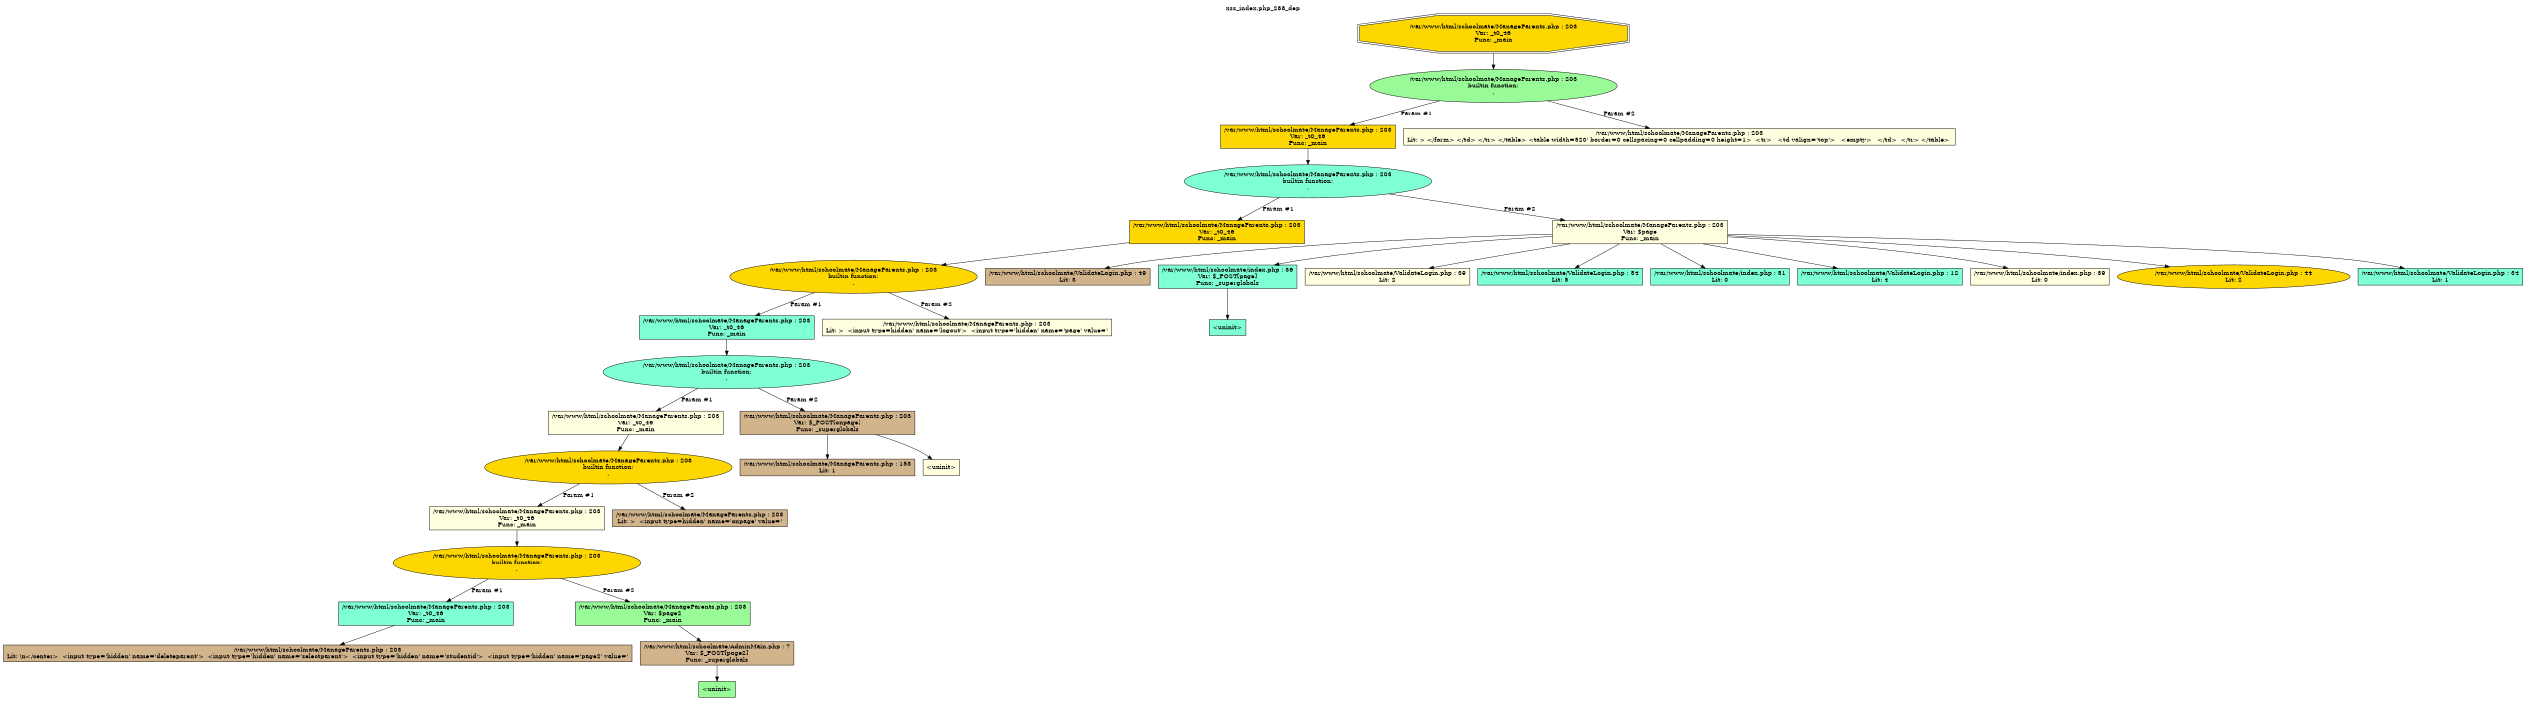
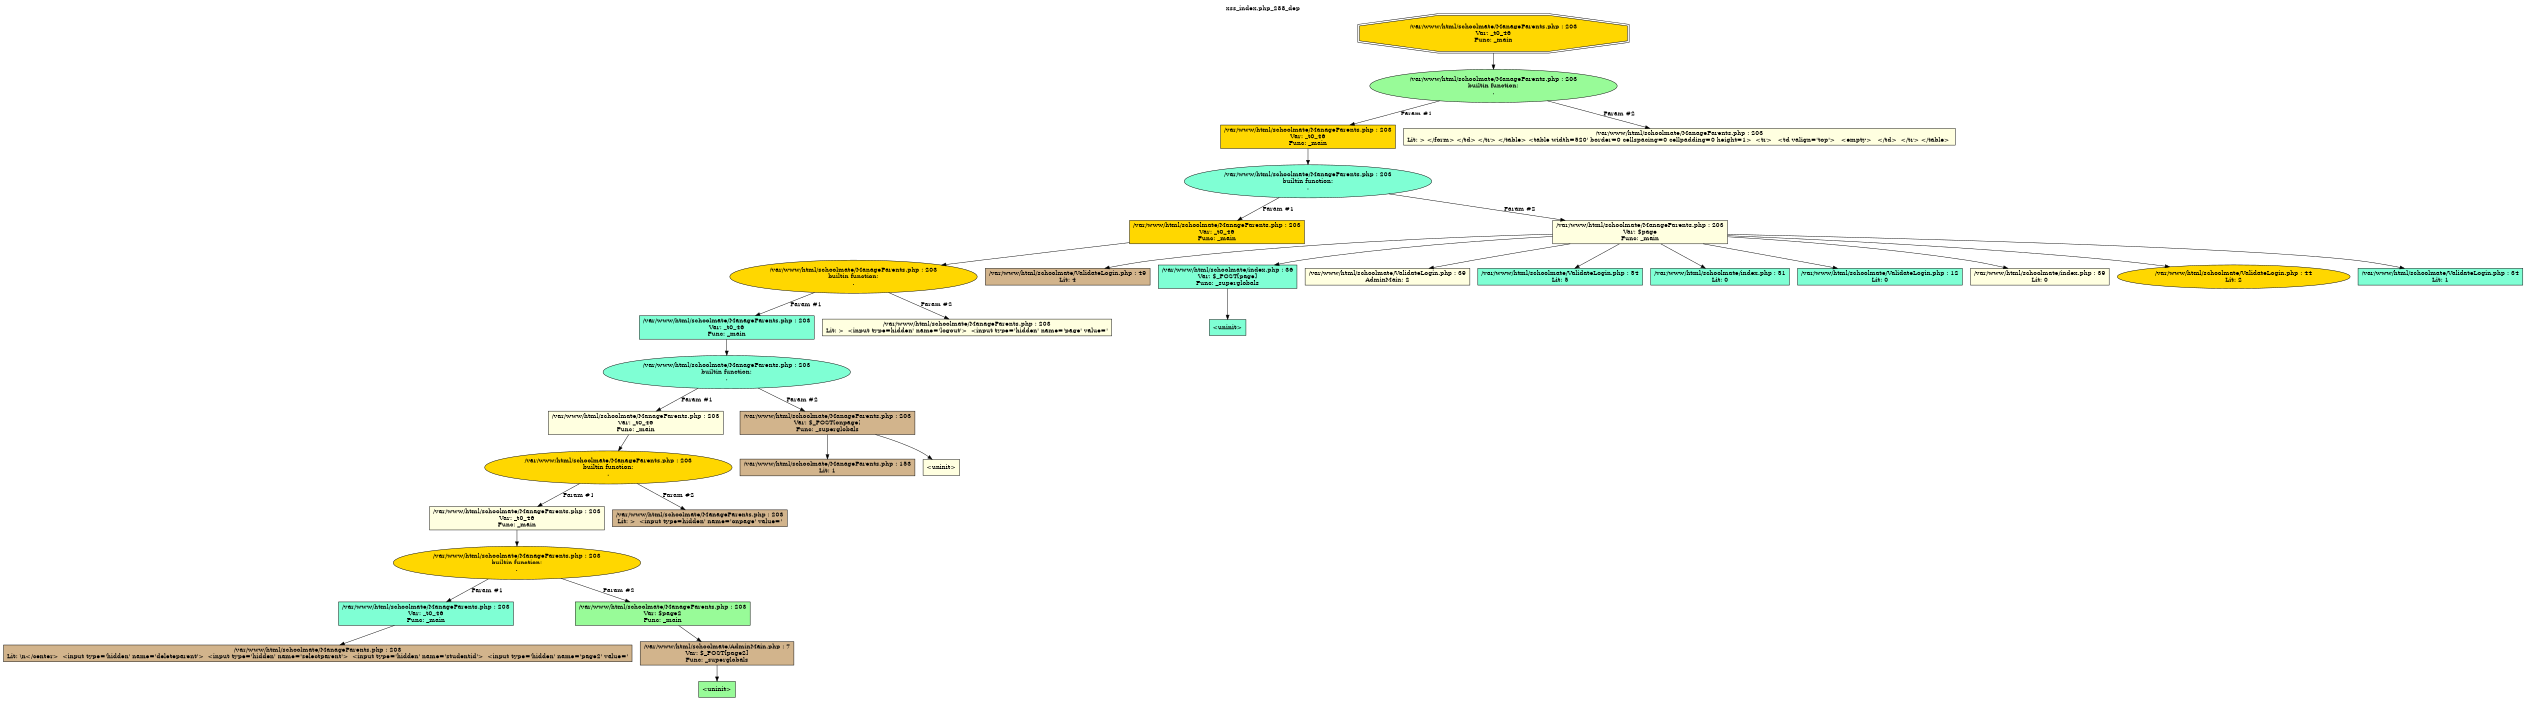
  digraph {
    label="xss_index.php_288_dep"
    labelloc=t
    node [fillcolor=aquamarine shape=box style=filled]
    n1 [fillcolor=gold label="/var/www/html/schoolmate/ManageParents.php : 203\nVar: _t0_46\nFunc: _main\n" shape=doubleoctagon]
    n2 [fillcolor=palegreen label="/var/www/html/schoolmate/ManageParents.php : 203\nbuiltin function:\n.\n" shape=ellipse]
    n3 [fillcolor=gold label="/var/www/html/schoolmate/ManageParents.php : 203\nVar: _t0_46\nFunc: _main\n"]
    n4 [fillcolor=lightyellow label="/var/www/html/schoolmate/ManageParents.php : 203\nLit: > </form> </td> </tr> </table> <table width=520' border=0 cellspacing=0 cellpadding=0 height=1>  <tr>   <td valign='top'>   <empty>   </td>  </tr> </table> \n"]
    n5 [label="/var/www/html/schoolmate/ManageParents.php : 203\nbuiltin function:\n.\n" shape=ellipse]
    n6 [fillcolor=gold label="/var/www/html/schoolmate/ManageParents.php : 203\nVar: _t0_46\nFunc: _main\n"]
    n7 [fillcolor=lightyellow label="/var/www/html/schoolmate/ManageParents.php : 203\nVar: $page\nFunc: _main\n"]
    n8 [fillcolor=gold label="/var/www/html/schoolmate/ManageParents.php : 203\nbuiltin function:\n.\n" shape=ellipse]
-   n9 [fillcolor=tan label="/var/www/html/schoolmate/ValidateLogin.php : 49\nLit: 3\n"]
+   n9 [fillcolor=tan label="/var/www/html/schoolmate/ValidateLogin.php : 49\nLit: 4\n"]
    n10 [label="/var/www/html/schoolmate/index.php : 36\nVar: $_POST[page]\nFunc: _superglobals\n"]
-   n11 [fillcolor=lightyellow label="/var/www/html/schoolmate/ValidateLogin.php : 39\nLit: 2\n"]
+   n11 [fillcolor=lightyellow label="/var/www/html/schoolmate/ValidateLogin.php : 39\nAdminMain: 2\n"]
    n12 [label="/var/www/html/schoolmate/ValidateLogin.php : 54\nLit: 5\n"]
    n13 [label="/var/www/html/schoolmate/index.php : 51\nLit: 0\n"]
-   n14 [label="/var/www/html/schoolmate/ValidateLogin.php : 12\nLit: 4\n"]
+   n14 [label="/var/www/html/schoolmate/ValidateLogin.php : 12\nLit: 0\n"]
    n15 [fillcolor=lightyellow label="/var/www/html/schoolmate/index.php : 39\nLit: 0\n"]
    n16 [fillcolor=gold label="/var/www/html/schoolmate/ValidateLogin.php : 44\nLit: 2\n" shape=ellipse]
    n17 [label="/var/www/html/schoolmate/ValidateLogin.php : 34\nLit: 1\n"]
    n18 [label="/var/www/html/schoolmate/ManageParents.php : 203\nVar: _t0_46\nFunc: _main\n"]
    n19 [fillcolor=lightyellow label="/var/www/html/schoolmate/ManageParents.php : 203\nLit: >  <input type=hidden' name='logout'>  <input type='hidden' name='page' value='\n"]
    n20 [label="/var/www/html/schoolmate/ManageParents.php : 203\nbuiltin function:\n.\n" shape=ellipse]
    n21 [fillcolor=lightyellow label="/var/www/html/schoolmate/ManageParents.php : 203\nVar: _t0_46\nFunc: _main\n"]
    n22 [fillcolor=tan label="/var/www/html/schoolmate/ManageParents.php : 203\nVar: $_POST[onpage]\nFunc: _superglobals\n"]
    n23 [fillcolor=gold label="/var/www/html/schoolmate/ManageParents.php : 203\nbuiltin function:\n.\n" shape=ellipse]
    n24 [fillcolor=tan label="/var/www/html/schoolmate/ManageParents.php : 153\nLit: 1\n"]
    n25 [fillcolor=lightyellow label="<uninit>"]
    n26 [fillcolor=lightyellow label="/var/www/html/schoolmate/ManageParents.php : 203\nVar: _t0_46\nFunc: _main\n"]
    n27 [fillcolor=tan label="/var/www/html/schoolmate/ManageParents.php : 203\nLit: >  <input type=hidden' name='onpage' value='\n"]
    n28 [fillcolor=gold label="/var/www/html/schoolmate/ManageParents.php : 203\nbuiltin function:\n.\n" shape=ellipse]
    n29 [label="/var/www/html/schoolmate/ManageParents.php : 203\nVar: _t0_46\nFunc: _main\n"]
    n30 [fillcolor=palegreen label="/var/www/html/schoolmate/ManageParents.php : 203\nVar: $page2\nFunc: _main\n"]
    n31 [fillcolor=tan label="/var/www/html/schoolmate/ManageParents.php : 203\nLit: \\n</center>  <input type='hidden' name='deleteparent'>  <input type='hidden' name='selectparent'>  <input type='hidden' name='studentid'>  <input type='hidden' name='page2' value='\n"]
    n32 [fillcolor=tan label="/var/www/html/schoolmate/AdminMain.php : 7\nVar: $_POST[page2]\nFunc: _superglobals\n"]
    n33 [fillcolor=palegreen label="<uninit>"]
    n34 [label="<uninit>"]
    n1 -> n2
    n2 -> n3 [label="Param #1"]
    n2 -> n4 [label="Param #2"]
    n3 -> n5
    n5 -> n6 [label="Param #1"]
    n5 -> n7 [label="Param #2"]
    n6 -> n8
    n7 -> n9
    n7 -> n10
    n7 -> n11
    n7 -> n12
    n7 -> n13
    n7 -> n14
    n7 -> n15
    n7 -> n16
    n7 -> n17
    n8 -> n18 [label="Param #1"]
    n8 -> n19 [label="Param #2"]
    n10 -> n34
    n18 -> n20
    n20 -> n21 [label="Param #1"]
    n20 -> n22 [label="Param #2"]
    n21 -> n23
    n22 -> n24
    n22 -> n25
    n23 -> n26 [label="Param #1"]
    n23 -> n27 [label="Param #2"]
    n26 -> n28
    n28 -> n29 [label="Param #1"]
    n28 -> n30 [label="Param #2"]
    n29 -> n31
    n30 -> n32
    n32 -> n33
  }
